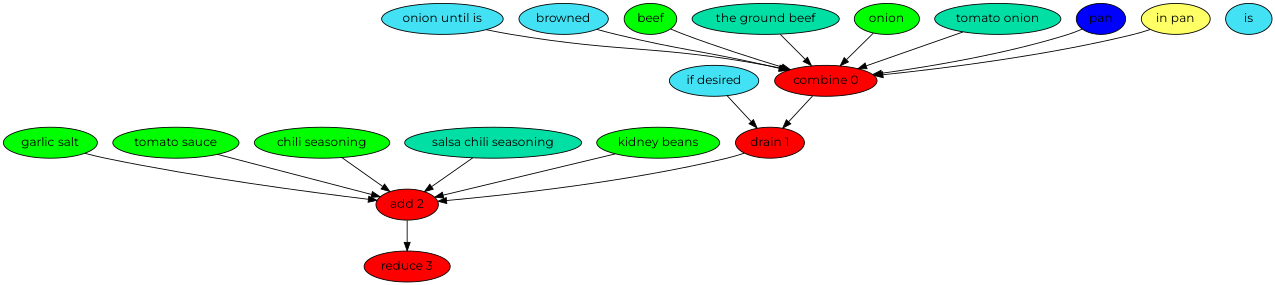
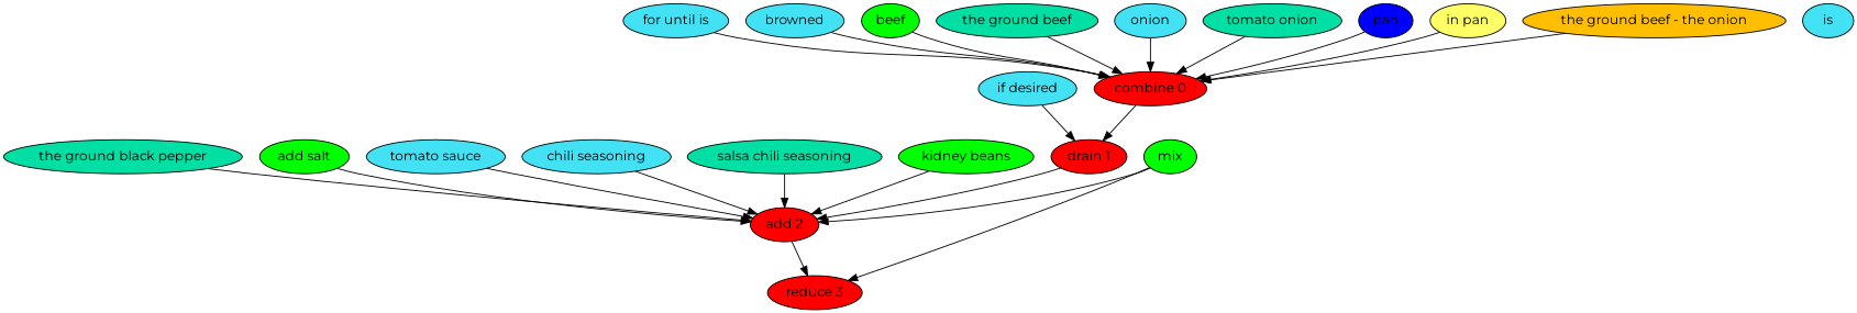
  digraph {
    fontname=Montserrat
    node [fillcolor=green fontname=Montserrat style=filled]
    edge [fontname=Montserrat]
    "combine 0" [fillcolor=red]
    "drain 1" [fillcolor=red]
    "add 2" [fillcolor=red]
-   "for until is" [fillcolor="#42e2f4" label="onion until is"]
+   "for until is" [fillcolor="#42e2f4"]
    browned [fillcolor="#42e2f4"]
    is [fillcolor="#42e2f4"]
    beef
    "the ground beef" [fillcolor="#01DFA5"]
-   onion
+   onion [fillcolor="#42e2f4"]
    n10 [fillcolor="#01DFA5" label="tomato onion"]
    pan [fillcolor="#0000ff"]
    "in pan" [fillcolor="#ffff66"]
+   "the ground beef - the onion" [fillcolor="#FFBF00"]
    "reduce 3" [fillcolor=red]
    "if desired" [fillcolor="#42e2f4"]
-   "garlic salt"
-   "tomato sauce"
-   "chili seasoning"
+   "the ground black pepper" [fillcolor="#01DFA5"]
+   "garlic salt" [label="add salt"]
+   "tomato sauce" [fillcolor="#42e2f4"]
+   mix
+   "chili seasoning" [fillcolor="#42e2f4"]
    "salsa chili seasoning" [fillcolor="#01DFA5"]
    "kidney beans"
    "combine 0" -> "drain 1"
    "drain 1" -> "add 2"
    "add 2" -> "reduce 3"
    "for until is" -> "combine 0"
    browned -> "combine 0"
    beef -> "combine 0"
    "the ground beef" -> "combine 0"
    onion -> "combine 0"
    n10 -> "combine 0"
    pan -> "combine 0"
    "in pan" -> "combine 0"
+   "the ground beef - the onion" -> "combine 0"
    "if desired" -> "drain 1"
+   "the ground black pepper" -> "add 2"
    "garlic salt" -> "add 2"
    "tomato sauce" -> "add 2"
+   mix -> "add 2"
+   mix -> "reduce 3"
    "chili seasoning" -> "add 2"
    "salsa chili seasoning" -> "add 2"
    "kidney beans" -> "add 2"
  }
